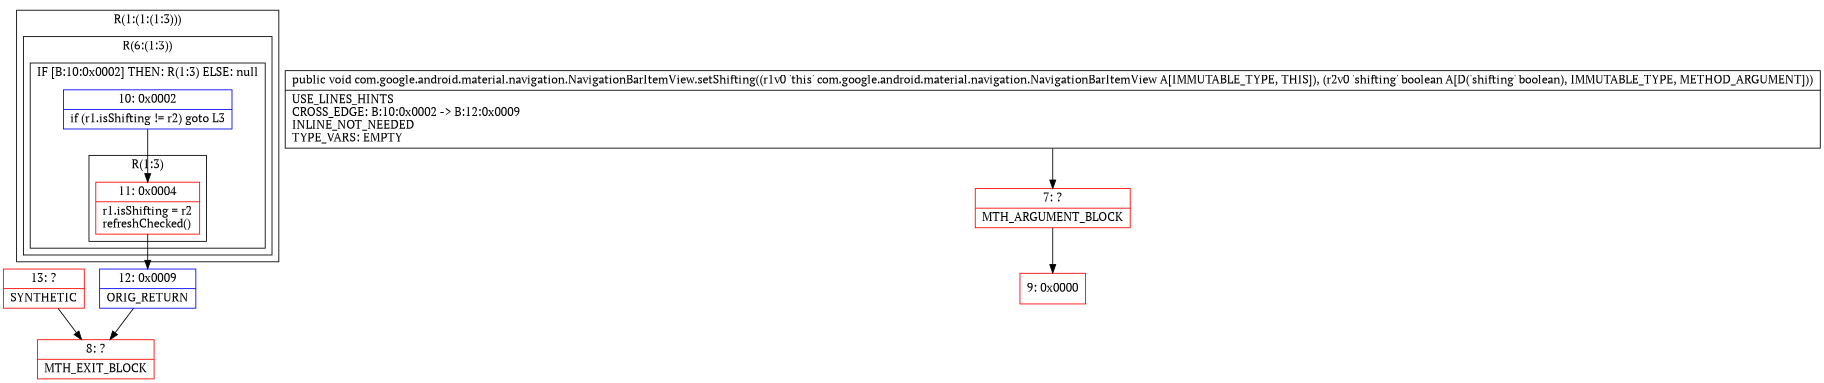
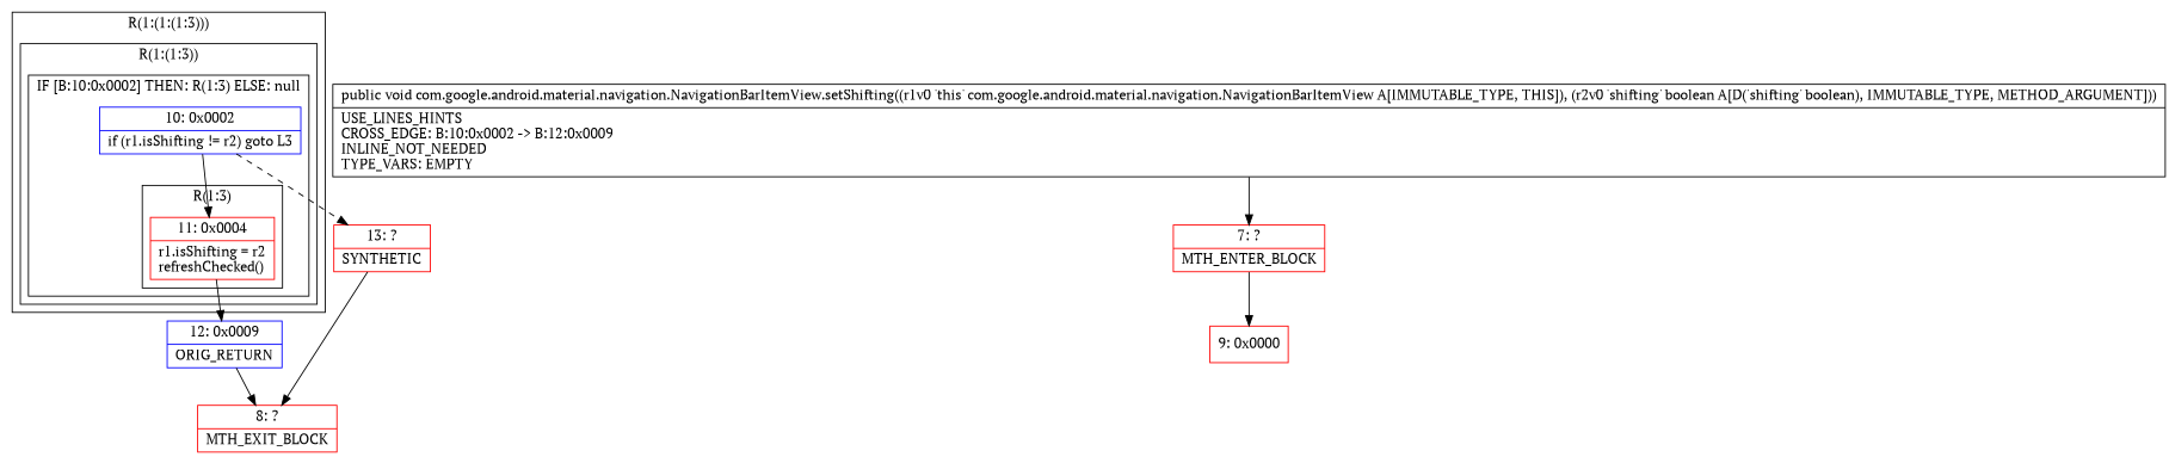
  digraph {
    fontname="PT Serif"
    node [color=red fontname="PT Serif" shape=record]
    edge [fontname="PT Serif"]
    n1 [label="{11\:\ 0x0004|r1.isShifting = r2\lrefreshChecked()\l}"]
    n2 [color=blue label="{10\:\ 0x0002|if (r1.isShifting != r2) goto L3\l}"]
    n3 [color=blue label="{12\:\ 0x0009|ORIG_RETURN\l}"]
    n4 [label="{13\:\ ?|SYNTHETIC\l}"]
    n5 [label="{8\:\ ?|MTH_EXIT_BLOCK\l}"]
-   n6 [label="{7\:\ ?|MTH_ARGUMENT_BLOCK\l}"]
+   n6 [label="{7\:\ ?|MTH_ENTER_BLOCK\l}"]
    n7 [label="{9\:\ 0x0000}"]
    n8 [label="{public void com.google.android.material.navigation.NavigationBarItemView.setShifting((r1v0 'this' com.google.android.material.navigation.NavigationBarItemView A[IMMUTABLE_TYPE, THIS]), (r2v0 'shifting' boolean A[D('shifting' boolean), IMMUTABLE_TYPE, METHOD_ARGUMENT]))  | USE_LINES_HINTS\lCROSS_EDGE: B:10:0x0002 \-\> B:12:0x0009\lINLINE_NOT_NEEDED\lTYPE_VARS: EMPTY\l}" color=""]
    subgraph cluster_1 {
      label="R(1:(1:(1:3)))"
      subgraph cluster_2 {
-       label="R(6:(1:3))"
+       label="R(1:(1:3))"
        subgraph cluster_3 {
          label="IF [B:10:0x0002] THEN: R(1:3) ELSE: null"
          n2
          subgraph cluster_4 {
            label="R(1:3)"
            n1
          }
        }
      }
    }
    n1 -> n3
    n2 -> n1
+   n2 -> n4 [style=dashed]
    n3 -> n5
    n4 -> n5
    n6 -> n7
    n8 -> n6
  }
